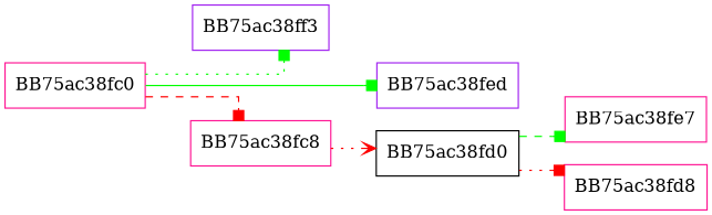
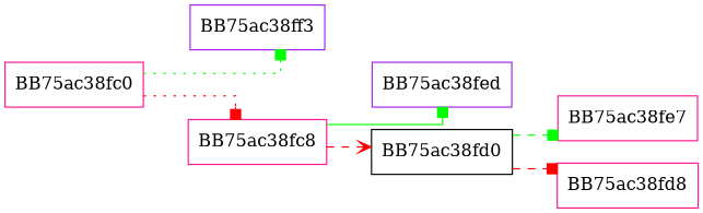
  digraph {
    rankdir=LR
    splines=ortho
    node [color=deeppink shape=box]
    edge [arrowhead=box color=green style=dotted]
    BB75ac38fc0
    BB75ac38ff3 [color=purple]
    BB75ac38fc8
    BB75ac38fed [color=purple]
    BB75ac38fd0 [color=black]
    BB75ac38fe7
    BB75ac38fd8
    BB75ac38fc0 -> BB75ac38ff3
-   BB75ac38fc0 -> BB75ac38fc8 [color=red style=dashed]
-   BB75ac38fc0 -> BB75ac38fed [style=solid]
-   BB75ac38fc8 -> BB75ac38fd0 [arrowhead=vee color=red]
+   BB75ac38fc0 -> BB75ac38fc8 [color=red]
+   BB75ac38fc8 -> BB75ac38fed [style=solid]
+   BB75ac38fc8 -> BB75ac38fd0 [arrowhead=vee color=red style=dashed]
    BB75ac38fd0 -> BB75ac38fe7 [style=dashed]
-   BB75ac38fd0 -> BB75ac38fd8 [color=red]
+   BB75ac38fd0 -> BB75ac38fd8 [color=red style=dashed]
  }
